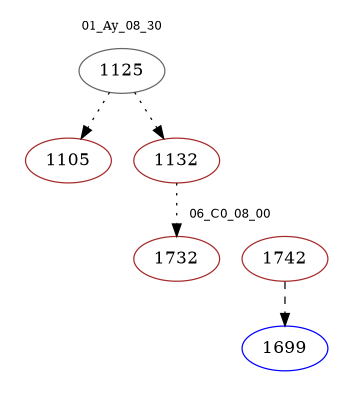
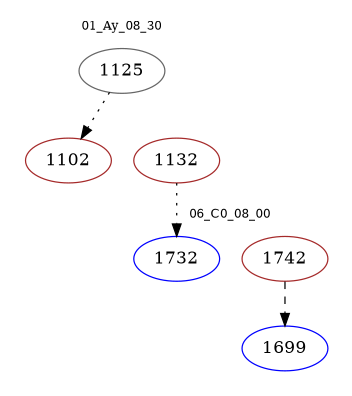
  digraph {
    node [color=brown]
    edge [arrowhead=normal color=black style=dotted]
    n1 [color=gray40 label=1125]
-   n2 [label=1105]
+   n2 [label=1102]
    n3 [label=1132]
    n4 [label=1742]
    n5 [color=blue label=1699]
-   n6 [label=1732]
+   n6 [color=blue label=1732]
    subgraph cluster_1 {
      color=white
      fontsize=10
      label="01_Ay_08_30"
      n1
      n2
      n3
    }
    subgraph cluster_2 {
      color=white
      fontsize=10
      label="06_C0_08_00"
      n4
      n5
      n6
    }
    n1 -> n2
-   n1 -> n3
    n3 -> n6
    n4 -> n5 [style=dashed]
  }
